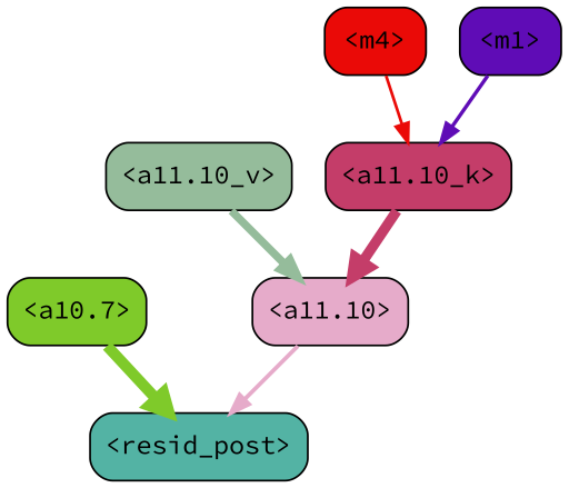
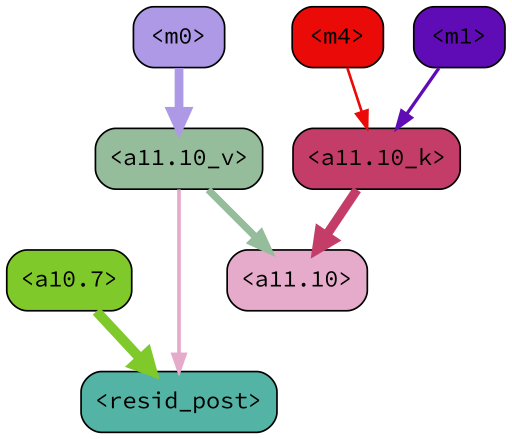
  strict digraph {
    fontname="Source Code Pro"
    splines=true
    node [color=black fontname="Source Code Pro" shape=box style="filled, rounded"]
    edge [fontname="Source Code Pro"]
    "<a11.10>" [fillcolor="#e6abca"]
    "<resid_post>" [fillcolor="#53b3a4"]
    "<a10.7>" [fillcolor="#7fca2a"]
    "<a11.10_k>" [fillcolor="#c43d69"]
    "<a11.10_v>" [fillcolor="#95bc9b"]
    "<m4>" [fillcolor="#ea0a07"]
    "<m1>" [fillcolor="#5f0cb6"]
-   "<a11.10>" -> "<resid_post>" [color="#e6abca" penwidth=2.1870908737182617]
+   "<m0>" [fillcolor="#ae99e7"]
+   "<a11.10_v>" -> "<resid_post>" [color="#e6abca" penwidth=2.1870908737182617]
    "<a10.7>" -> "<resid_post>" [color="#7fca2a" penwidth=5.91640043258667]
    "<a11.10_k>" -> "<a11.10>" [color="#c43d69" penwidth=5.476471900939941]
    "<a11.10_v>" -> "<a11.10>" [color="#95bc9b" penwidth=4.234584808349609]
    "<m4>" -> "<a11.10_k>" [color="#ea0a07" penwidth=1.5611934661865234]
    "<m1>" -> "<a11.10_k>" [color="#5f0cb6" penwidth=1.9532585144042969]
+   "<m0>" -> "<a11.10_v>" [color="#ae99e7" penwidth=5.179497718811035]
  }
